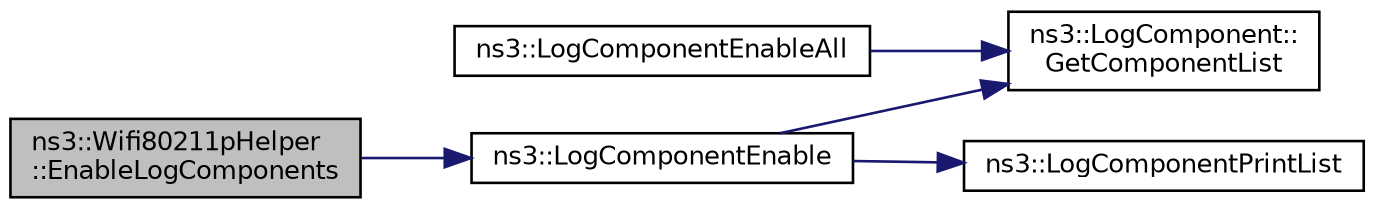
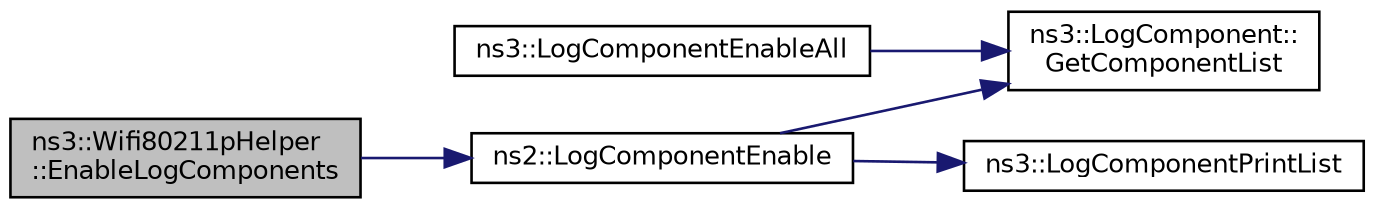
  digraph {
    rankdir=LR
    node [color=black fillcolor=white fontname=Helvetica fontsize=10 shape=record style=filled]
    edge [color=midnightblue fontname=Helvetica fontsize=10 labelfontname=Helvetica labelfontsize=10 style=solid]
    n1 [fillcolor=grey75 fontcolor=black height=0.2 label="ns3::Wifi80211pHelper\l::EnableLogComponents" width=0.4]
-   n2 [height=0.2 label="ns3::LogComponentEnable" width=0.4]
+   n2 [height=0.2 label="ns2::LogComponentEnable" width=0.4]
    n3 [height=0.2 label="ns3::LogComponent::\lGetComponentList" width=0.4]
    n4 [height=0.2 label="ns3::LogComponentPrintList" width=0.4]
    n5 [height=0.2 label="ns3::LogComponentEnableAll" width=0.4]
    n1 -> n2
    n2 -> n3
    n2 -> n4
    n5 -> n3
  }
